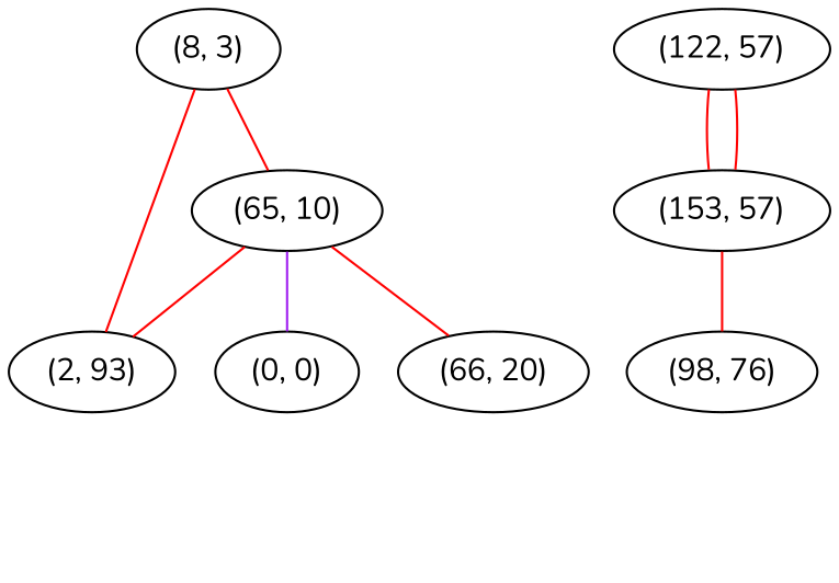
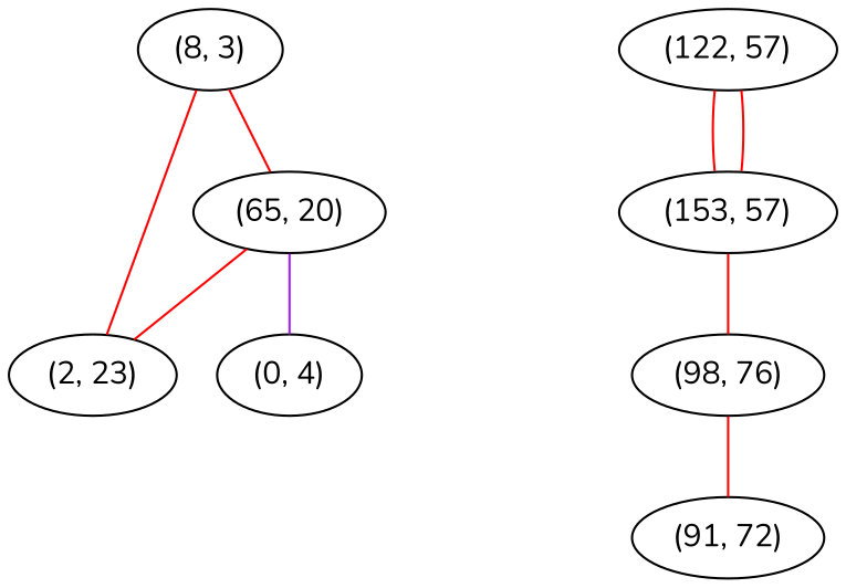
  graph {
    fontname=Nunito
    node [fontname=Nunito]
    edge [color=red fontname=Nunito weight=1]
    "(8, 3)"
-   "(65, 20)" [label="(65, 10)"]
-   "(2, 23)" [label="(2, 93)"]
-   "(0, 0)"
-   "(66, 20)"
+   "(65, 20)"
+   "(2, 23)"
+   "(0, 0)" [label="(0, 4)"]
    n6 [label="(153, 57)"]
    "(122, 57)"
    "(98, 76)"
+   "(91, 72)"
    "(8, 3)" -- "(65, 20)"
    "(8, 3)" -- "(2, 23)"
    "(65, 20)" -- "(2, 23)"
    "(65, 20)" -- "(0, 0)" [color=purple weight=4]
-   "(65, 20)" -- "(66, 20)"
    n6 -- "(98, 76)"
    "(122, 57)" -- n6
    "(122, 57)" -- n6
+   "(98, 76)" -- "(91, 72)"
  }
